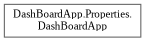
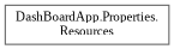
  digraph {
    rankdir=LR
    fontname="Liberation Serif"
-   n1 [color=grey40 fillcolor=white fontname="Liberation Serif" fontsize=10 height=0.2 label="DashBoardApp.Properties.\lDashBoardApp" shape=box style=filled width=0.4]
+   n1 [color=grey40 fillcolor=white fontname="Liberation Serif" fontsize=10 height=0.2 label="DashBoardApp.Properties.\lResources" shape=box style=filled width=0.4]
  }
